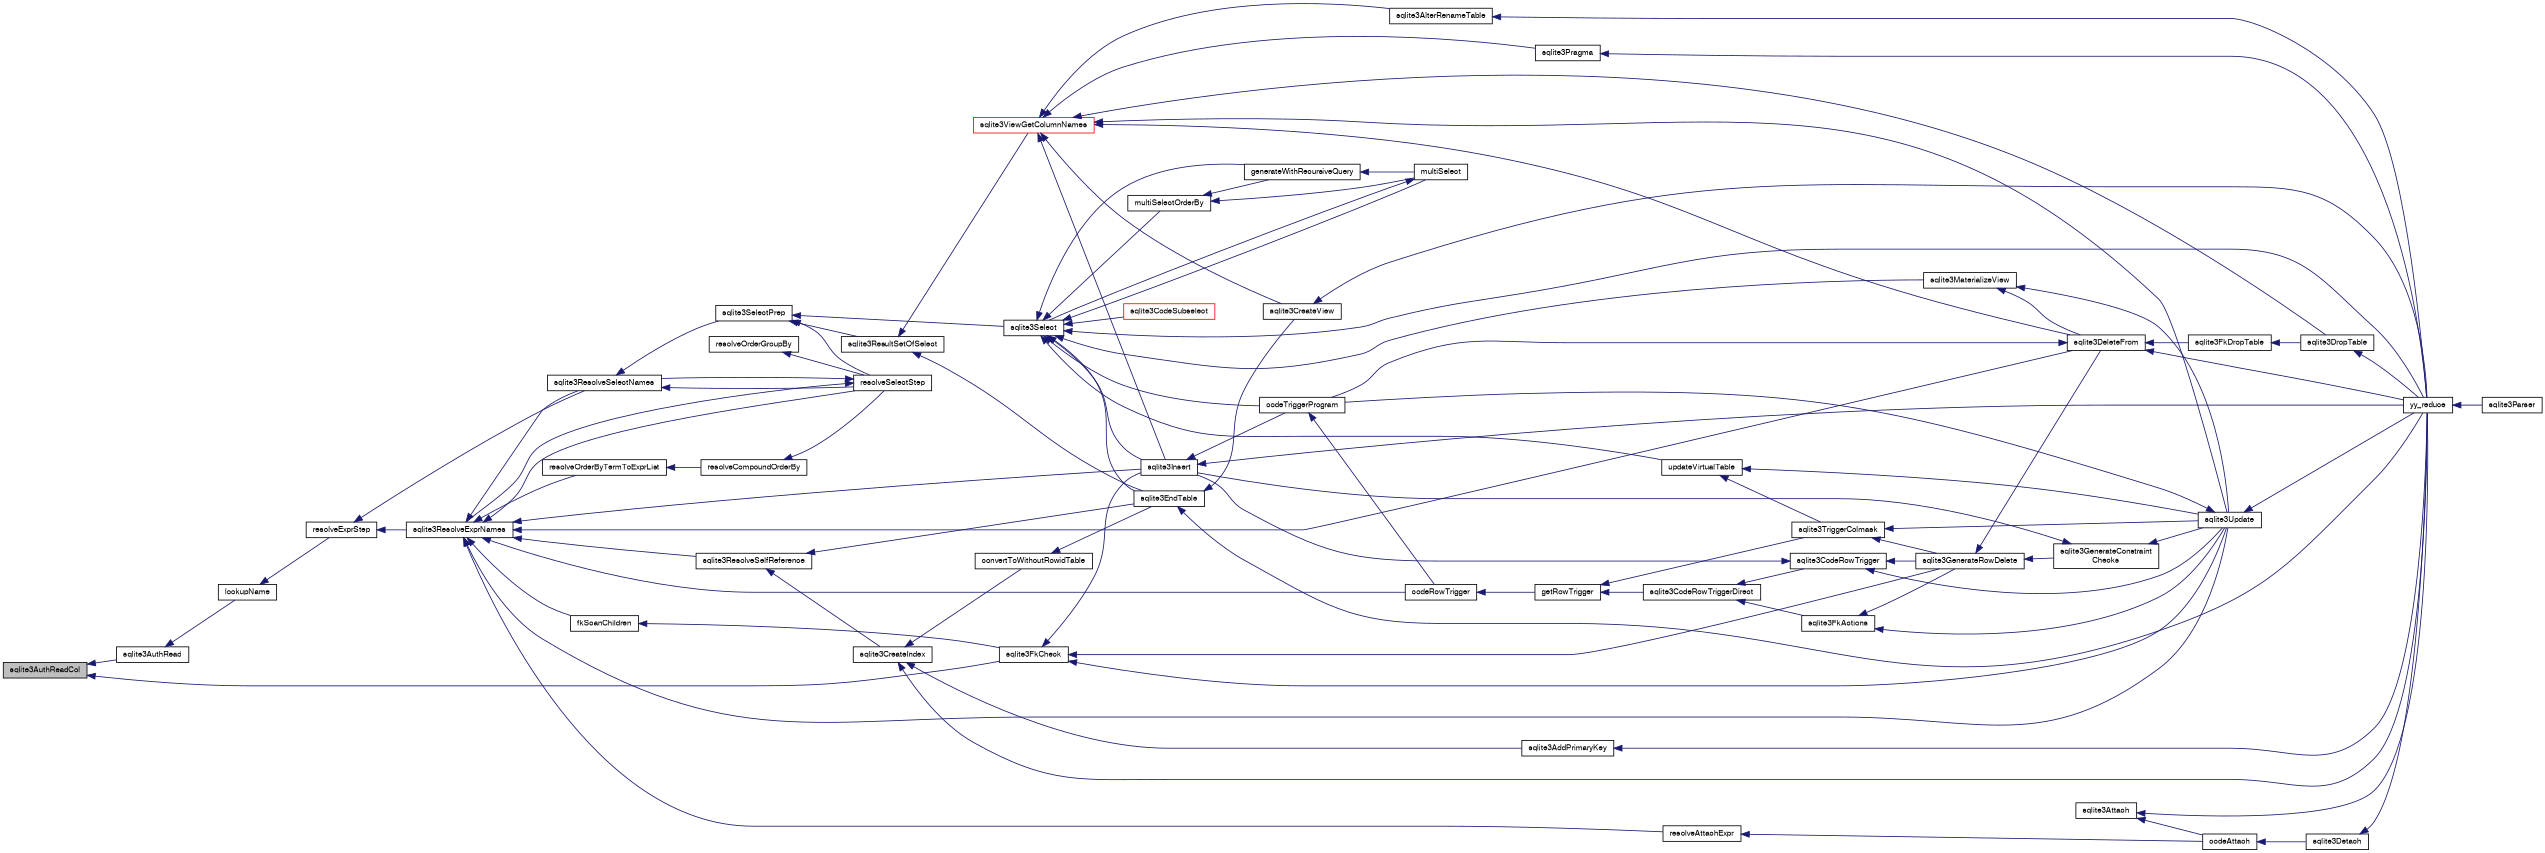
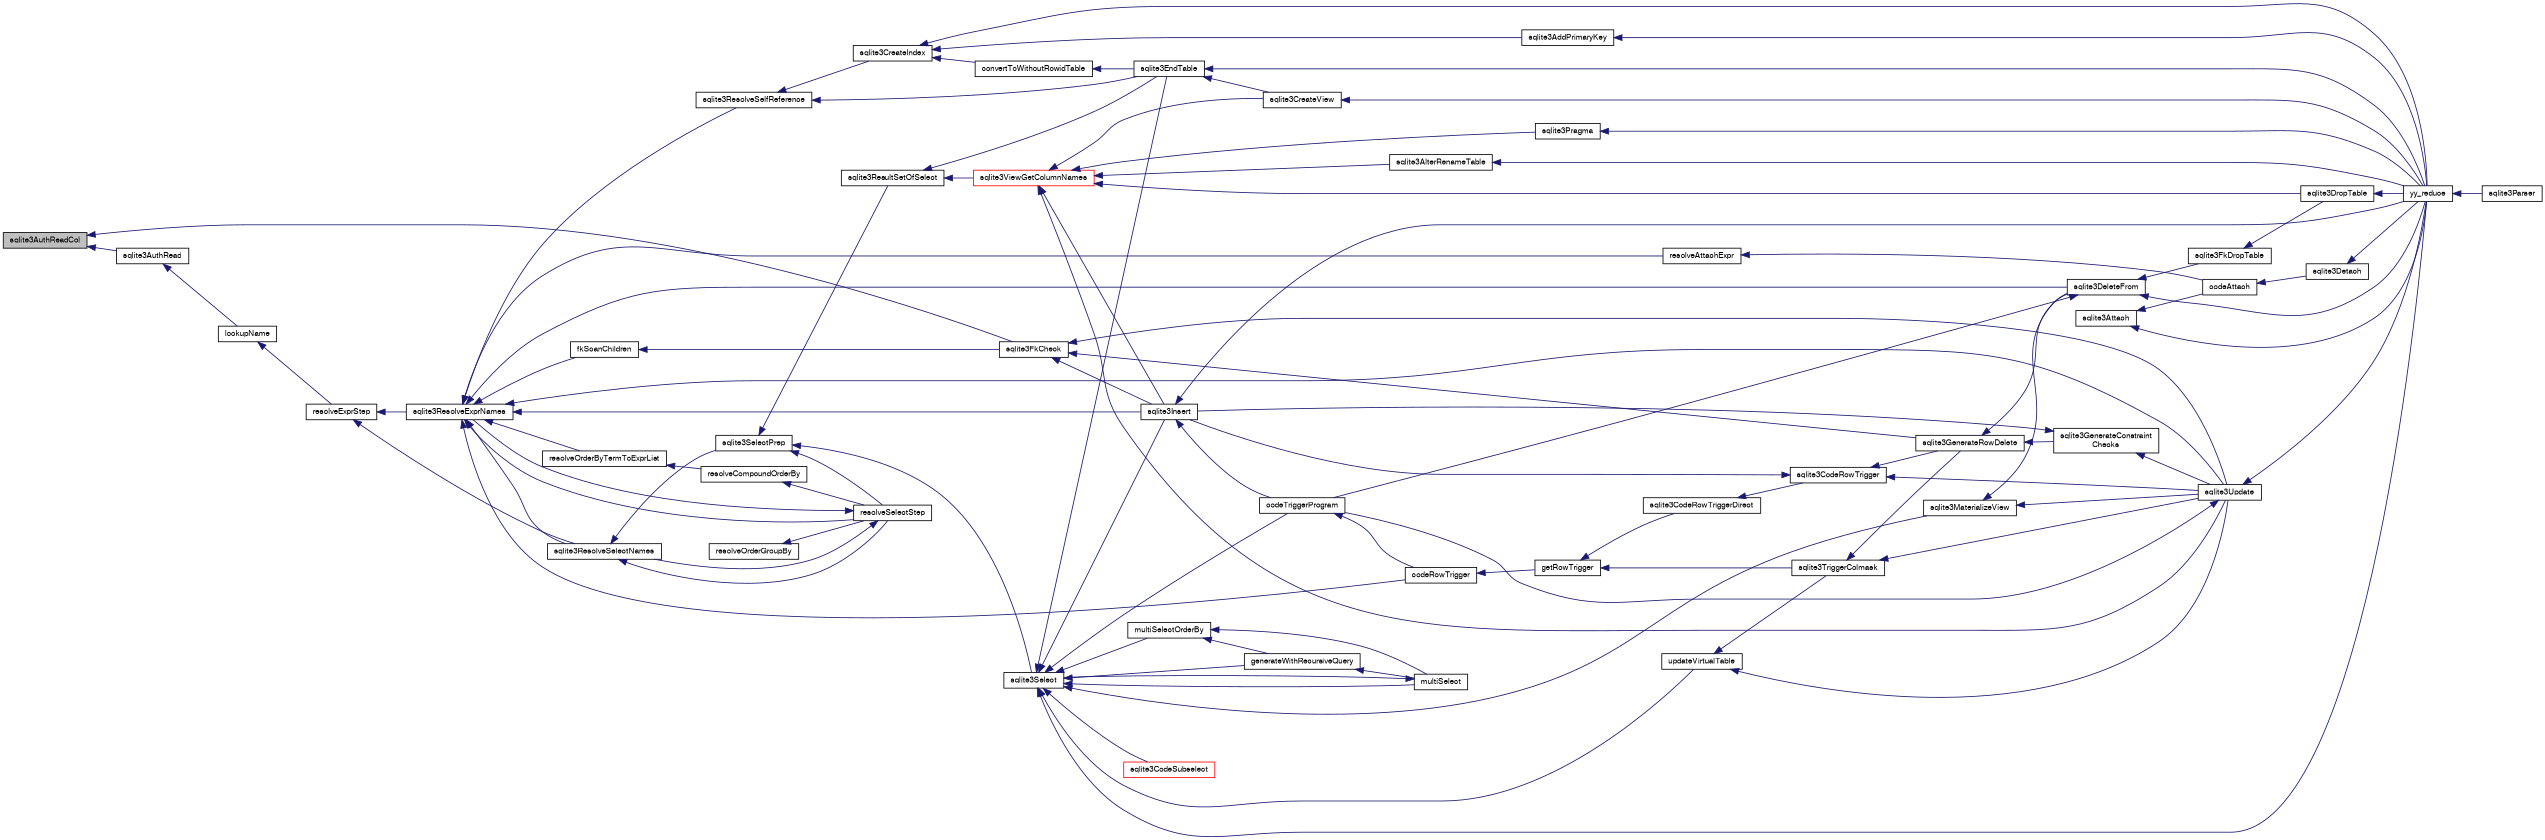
  digraph {
    rankdir=LR
    node [color=black fillcolor=white fontname=FreeSans fontsize=10 shape=record style=filled]
    edge [color=midnightblue dir=back fontname=FreeSans fontsize=10 labelfontname=FreeSans labelfontsize=10 style=solid]
    n1 [fillcolor=grey75 fontcolor=black height=0.2 label=sqlite3AuthReadCol width=0.4]
    n2 [height=0.2 label=sqlite3AuthRead width=0.4]
    n3 [height=0.2 label=sqlite3FkCheck width=0.4]
    n4 [height=0.2 label=lookupName width=0.4]
    n5 [height=0.2 label=sqlite3Insert width=0.4]
    n6 [height=0.2 label=sqlite3Update width=0.4]
    n7 [height=0.2 label=sqlite3GenerateRowDelete width=0.4]
    n8 [height=0.2 label=resolveExprStep width=0.4]
    n9 [height=0.2 label=sqlite3ResolveExprNames width=0.4]
    n10 [height=0.2 label=sqlite3ResolveSelectNames width=0.4]
    n11 [height=0.2 label=resolveOrderByTermToExprList width=0.4]
    n12 [height=0.2 label=resolveSelectStep width=0.4]
    n13 [height=0.2 label=sqlite3DeleteFrom width=0.4]
    n14 [height=0.2 label=codeRowTrigger width=0.4]
    n15 [height=0.2 label=sqlite3ResolveSelfReference width=0.4]
    n16 [height=0.2 label=resolveAttachExpr width=0.4]
    n17 [height=0.2 label=fkScanChildren width=0.4]
    n18 [height=0.2 label=sqlite3SelectPrep width=0.4]
    n19 [height=0.2 label=resolveCompoundOrderBy width=0.4]
    n20 [height=0.2 label=yy_reduce width=0.4]
    n21 [height=0.2 label=sqlite3FkDropTable width=0.4]
    n22 [height=0.2 label=codeTriggerProgram width=0.4]
    n23 [height=0.2 label=getRowTrigger width=0.4]
    n24 [height=0.2 label=resolveOrderGroupBy width=0.4]
    n25 [height=0.2 label=sqlite3EndTable width=0.4]
    n26 [height=0.2 label=sqlite3CreateIndex width=0.4]
    n27 [height=0.2 label=codeAttach width=0.4]
    n28 [height=0.2 label=sqlite3ResultSetOfSelect width=0.4]
    n29 [height=0.2 label=sqlite3Select width=0.4]
    n30 [color=red height=0.2 label=sqlite3ViewGetColumnNames width=0.4]
    n31 [color=red height=0.2 label=sqlite3CodeSubselect width=0.4]
    n32 [height=0.2 label=sqlite3MaterializeView width=0.4]
    n33 [height=0.2 label=generateWithRecursiveQuery width=0.4]
    n34 [height=0.2 label=multiSelect width=0.4]
    n35 [height=0.2 label=multiSelectOrderBy width=0.4]
    n36 [height=0.2 label=updateVirtualTable width=0.4]
    n37 [height=0.2 label=sqlite3CreateView width=0.4]
    n38 [height=0.2 label=sqlite3AlterRenameTable width=0.4]
    n39 [height=0.2 label=sqlite3DropTable width=0.4]
    n40 [height=0.2 label=sqlite3Pragma width=0.4]
    n41 [height=0.2 label=sqlite3Parser width=0.4]
    n42 [height=0.2 label=sqlite3CodeRowTriggerDirect width=0.4]
    n43 [height=0.2 label=sqlite3TriggerColmask width=0.4]
-   n44 [height=0.2 label=sqlite3FkActions width=0.4]
    n45 [height=0.2 label=sqlite3CodeRowTrigger width=0.4]
    n46 [height=0.2 label="sqlite3GenerateConstraint\lChecks" width=0.4]
    n47 [height=0.2 label=sqlite3AddPrimaryKey width=0.4]
    n48 [height=0.2 label=convertToWithoutRowidTable width=0.4]
    n49 [height=0.2 label=sqlite3Detach width=0.4]
    n50 [height=0.2 label=sqlite3Attach width=0.4]
    n1 -> n2
    n1 -> n3
    n2 -> n4
    n3 -> n5
    n3 -> n6
    n3 -> n7
    n4 -> n8
    n5 -> n20
    n5 -> n22
    n6 -> n20
    n6 -> n22
    n7 -> n13
    n7 -> n46
    n8 -> n9
    n8 -> n10
    n9 -> n5
    n9 -> n6
    n9 -> n10
    n9 -> n11
    n9 -> n12
    n9 -> n13
    n9 -> n14
    n9 -> n15
    n9 -> n16
    n9 -> n17
    n10 -> n12
    n10 -> n18
    n11 -> n19
    n12 -> n9
    n12 -> n10
    n13 -> n20
    n13 -> n21
    n13 -> n22
    n14 -> n23
    n15 -> n25
    n15 -> n26
    n16 -> n27
    n17 -> n3
    n18 -> n12
    n18 -> n28
    n18 -> n29
    n19 -> n12
    n20 -> n41
    n21 -> n39
    n22 -> n14
    n23 -> n42
    n23 -> n43
    n24 -> n12
    n25 -> n20
    n25 -> n37
    n26 -> n20
    n26 -> n47
    n26 -> n48
    n27 -> n49
    n28 -> n25
    n28 -> n30
    n29 -> n5
    n29 -> n20
    n29 -> n22
    n29 -> n25
    n29 -> n31
    n29 -> n32
    n29 -> n33
    n29 -> n34
    n29 -> n35
    n29 -> n36
    n30 -> n5
    n30 -> n6
-   n30 -> n13
    n30 -> n37
    n30 -> n38
    n30 -> n39
    n30 -> n40
    n32 -> n6
    n32 -> n13
    n33 -> n34
    n34 -> n29
    n35 -> n33
    n35 -> n34
    n36 -> n6
    n36 -> n43
    n37 -> n20
    n38 -> n20
    n39 -> n20
    n40 -> n20
-   n42 -> n44
    n42 -> n45
    n43 -> n6
    n43 -> n7
-   n44 -> n6
-   n44 -> n7
    n45 -> n5
    n45 -> n6
    n45 -> n7
    n46 -> n5
    n46 -> n6
    n47 -> n20
    n48 -> n25
    n49 -> n20
    n50 -> n20
    n50 -> n27
  }
